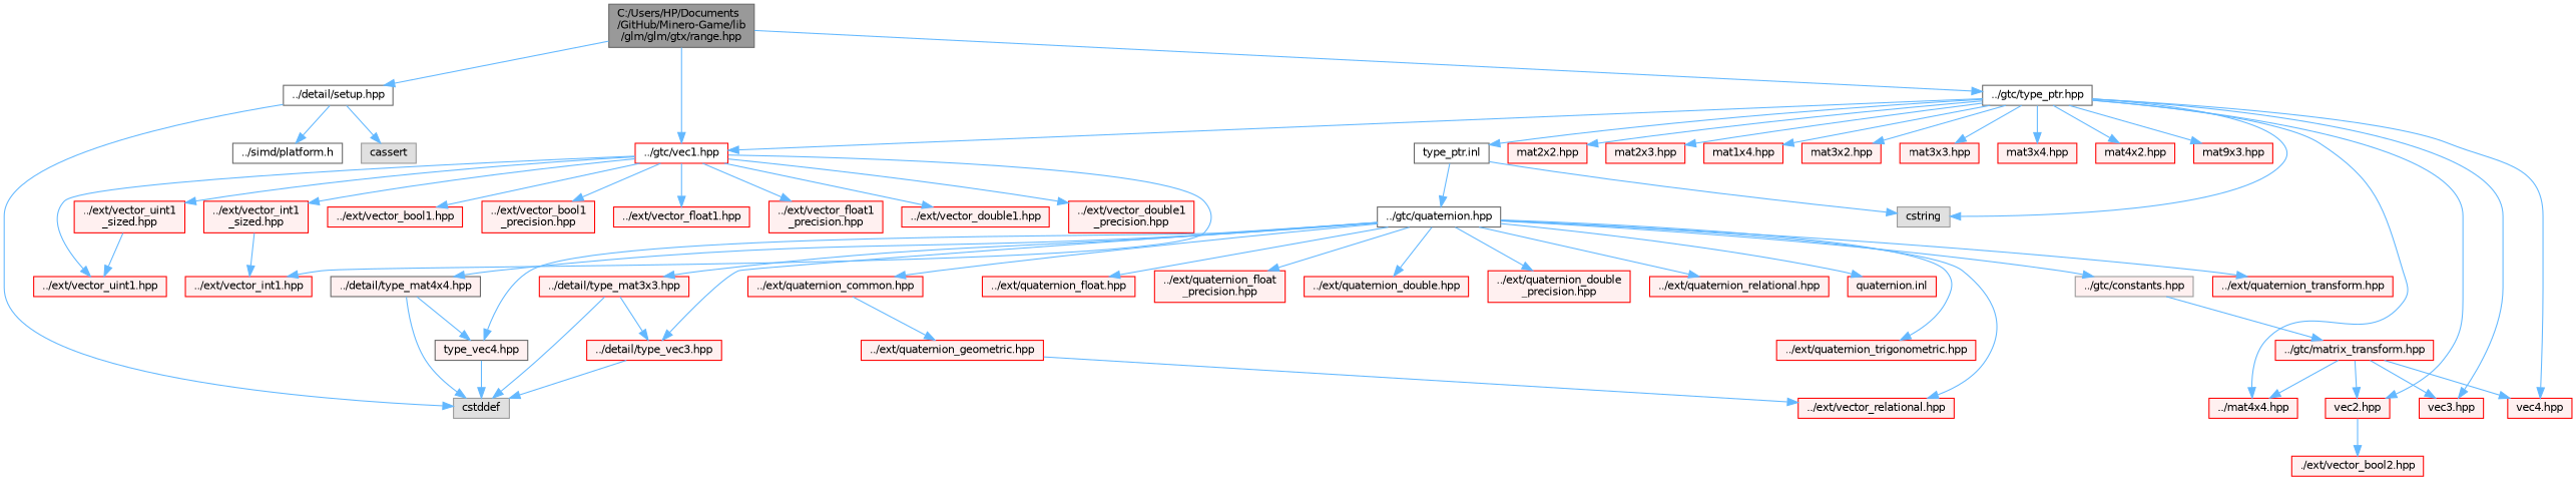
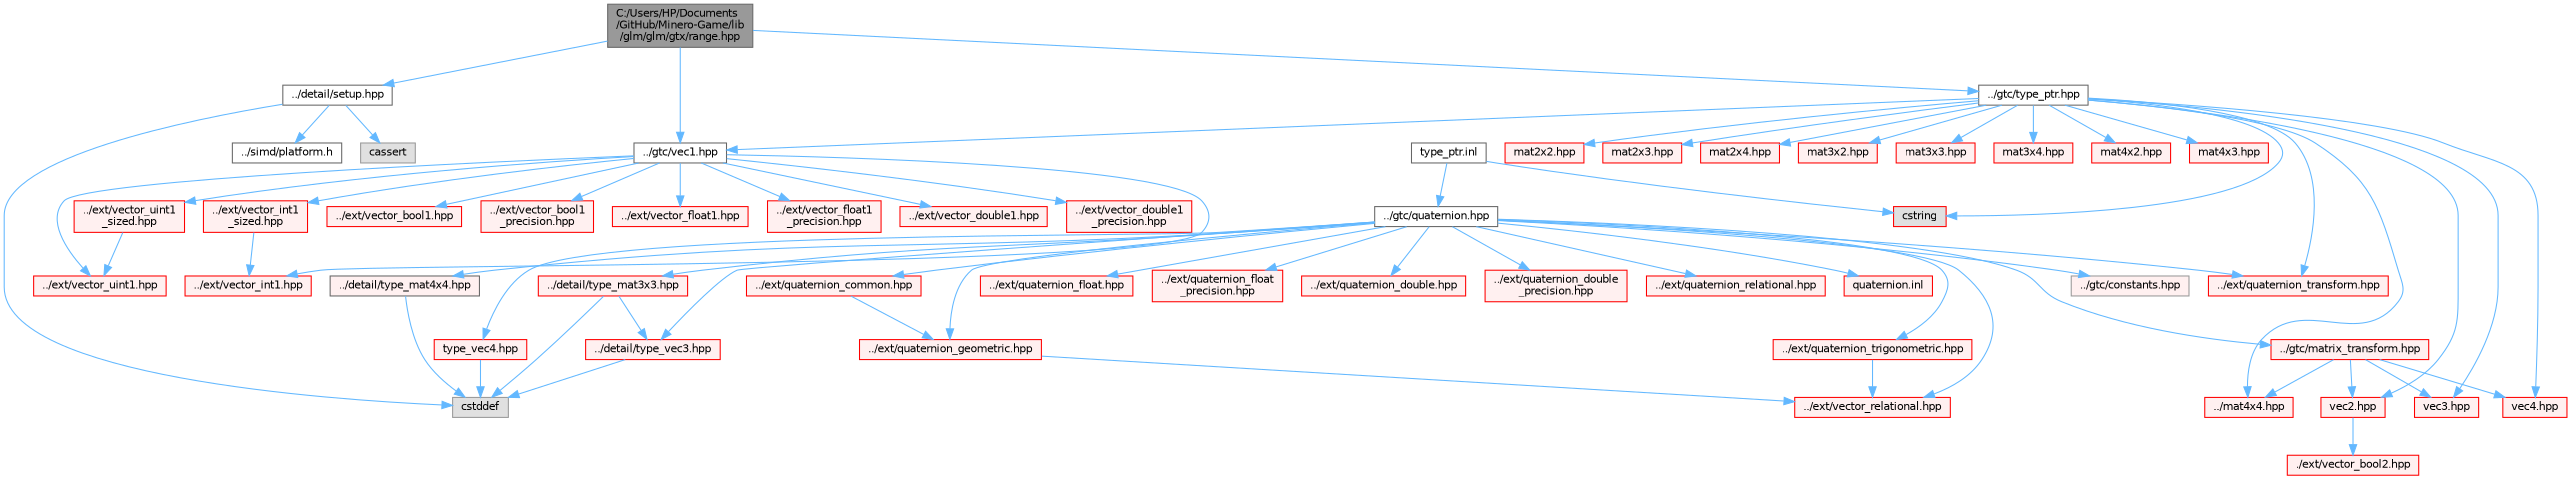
  digraph {
    node [color=red fillcolor="#FFF0F0" fontname=Helvetica fontsize=10 shape=box style=filled]
    edge [color=steelblue1 fontname=Helvetica fontsize=10 labelfontname=Helvetica labelfontsize=10 style=solid]
    n1 [color=gray40 fillcolor=grey60 fontcolor=black height=0.2 label="C:/Users/HP/Documents\l/GitHub/Minero-Game/lib\l/glm/glm/gtx/range.hpp" width=0.4]
    n2 [color=grey40 fillcolor=white height=0.2 label="../detail/setup.hpp" width=0.4]
    n3 [color=grey40 fillcolor=white height=0.2 label="../gtc/type_ptr.hpp" width=0.4]
-   n4 [fillcolor=white height=0.2 label="../gtc/vec1.hpp" width=0.4]
+   n4 [color=grey40 fillcolor=white height=0.2 label="../gtc/vec1.hpp" width=0.4]
    n5 [color=grey60 fillcolor="#E0E0E0" height=0.2 label=cassert width=0.4]
    n6 [color=grey60 fillcolor="#E0E0E0" height=0.2 label=cstddef width=0.4]
    n7 [color=grey40 fillcolor=white height=0.2 label="../simd/platform.h" width=0.4]
    n8 [height=0.2 label="../mat4x4.hpp" width=0.4]
    n9 [height=0.2 label="vec2.hpp" width=0.4]
    n10 [height=0.2 label="vec3.hpp" width=0.4]
    n11 [height=0.2 label="vec4.hpp" width=0.4]
    n12 [height=0.2 label="mat2x2.hpp" width=0.4]
    n13 [height=0.2 label="mat2x3.hpp" width=0.4]
-   n14 [height=0.2 label="mat1x4.hpp" width=0.4]
+   n14 [height=0.2 label="mat2x4.hpp" width=0.4]
    n15 [height=0.2 label="mat3x2.hpp" width=0.4]
    n16 [height=0.2 label="mat3x3.hpp" width=0.4]
    n17 [height=0.2 label="mat3x4.hpp" width=0.4]
    n18 [height=0.2 label="mat4x2.hpp" width=0.4]
-   n19 [height=0.2 label="mat9x3.hpp" width=0.4]
-   n20 [color=grey60 fillcolor="#E0E0E0" height=0.2 label=cstring width=0.4]
+   n19 [height=0.2 label="mat4x3.hpp" width=0.4]
+   n20 [fillcolor="#E0E0E0" height=0.2 label=cstring width=0.4]
    n21 [color=grey40 fillcolor=white height=0.2 label="type_ptr.inl" width=0.4]
    n22 [height=0.2 label="../ext/vector_bool1.hpp" width=0.4]
    n23 [height=0.2 label="../ext/vector_bool1\l_precision.hpp" width=0.4]
    n24 [height=0.2 label="../ext/vector_float1.hpp" width=0.4]
    n25 [height=0.2 label="../ext/vector_float1\l_precision.hpp" width=0.4]
    n26 [height=0.2 label="../ext/vector_double1.hpp" width=0.4]
    n27 [height=0.2 label="../ext/vector_double1\l_precision.hpp" width=0.4]
    n28 [height=0.2 label="../ext/vector_int1.hpp" width=0.4]
    n29 [height=0.2 label="../ext/vector_int1\l_sized.hpp" width=0.4]
    n30 [height=0.2 label="../ext/vector_uint1.hpp" width=0.4]
    n31 [height=0.2 label="../ext/vector_uint1\l_sized.hpp" width=0.4]
    n32 [color=grey40 fillcolor=white height=0.2 label="../gtc/quaternion.hpp" width=0.4]
    n33 [color=grey60 height=0.2 label="../gtc/constants.hpp" width=0.4]
    n34 [height=0.2 label="../gtc/matrix_transform.hpp" width=0.4]
    n35 [height=0.2 label="../ext/vector_relational.hpp" width=0.4]
    n36 [height=0.2 label="../ext/quaternion_common.hpp" width=0.4]
    n37 [height=0.2 label="../ext/quaternion_geometric.hpp" width=0.4]
    n38 [height=0.2 label="../ext/quaternion_float.hpp" width=0.4]
    n39 [height=0.2 label="../ext/quaternion_float\l_precision.hpp" width=0.4]
    n40 [height=0.2 label="../ext/quaternion_double.hpp" width=0.4]
    n41 [height=0.2 label="../ext/quaternion_double\l_precision.hpp" width=0.4]
    n42 [height=0.2 label="../ext/quaternion_relational.hpp" width=0.4]
    n43 [height=0.2 label="../ext/quaternion_trigonometric.hpp" width=0.4]
    n44 [height=0.2 label="../ext/quaternion_transform.hpp" width=0.4]
    n45 [height=0.2 label="../detail/type_mat3x3.hpp" width=0.4]
    n46 [height=0.2 label="../detail/type_vec3.hpp" width=0.4]
    n47 [color=grey40 height=0.2 label="../detail/type_mat4x4.hpp" width=0.4]
-   n48 [color=grey40 height=0.2 label="type_vec4.hpp" width=0.4]
+   n48 [height=0.2 label="type_vec4.hpp" width=0.4]
    n49 [height=0.2 label="quaternion.inl" width=0.4]
    n50 [height=0.2 label="./ext/vector_bool2.hpp" width=0.4]
    n1 -> n2
    n1 -> n3
    n1 -> n4
    n2 -> n5
    n2 -> n6
    n2 -> n7
    n3 -> n4
    n3 -> n8
    n3 -> n9
    n3 -> n10
    n3 -> n11
    n3 -> n12
    n3 -> n13
    n3 -> n14
    n3 -> n15
    n3 -> n16
    n3 -> n17
    n3 -> n18
    n3 -> n19
    n3 -> n20
-   n3 -> n21
+   n3 -> n44
    n4 -> n22
    n4 -> n23
    n4 -> n24
    n4 -> n25
    n4 -> n26
    n4 -> n27
    n4 -> n28
    n4 -> n29
    n4 -> n30
    n4 -> n31
    n9 -> n50
    n21 -> n20
    n21 -> n32
    n29 -> n28
    n31 -> n30
    n32 -> n33
-   n33 -> n34
+   n32 -> n34
    n32 -> n35
    n32 -> n36
+   n32 -> n37
    n32 -> n38
    n32 -> n39
    n32 -> n40
    n32 -> n41
    n32 -> n42
    n32 -> n43
    n32 -> n44
    n32 -> n45
    n32 -> n46
    n32 -> n47
    n32 -> n48
    n32 -> n49
    n34 -> n8
    n34 -> n9
    n34 -> n10
    n34 -> n11
    n36 -> n37
    n37 -> n35
+   n43 -> n35
    n45 -> n6
    n45 -> n46
    n46 -> n6
    n47 -> n6
-   n47 -> n48
    n48 -> n6
  }
